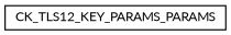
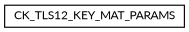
  digraph {
    rankdir=LR
    fontname=Lato
-   n1 [color=black fillcolor=white fontname=Lato fontsize=10 height=0.2 label=CK_TLS12_KEY_PARAMS_PARAMS shape=record style=filled width=0.4]
+   n1 [color=black fillcolor=white fontname=Lato fontsize=10 height=0.2 label=CK_TLS12_KEY_MAT_PARAMS shape=record style=filled width=0.4]
  }
